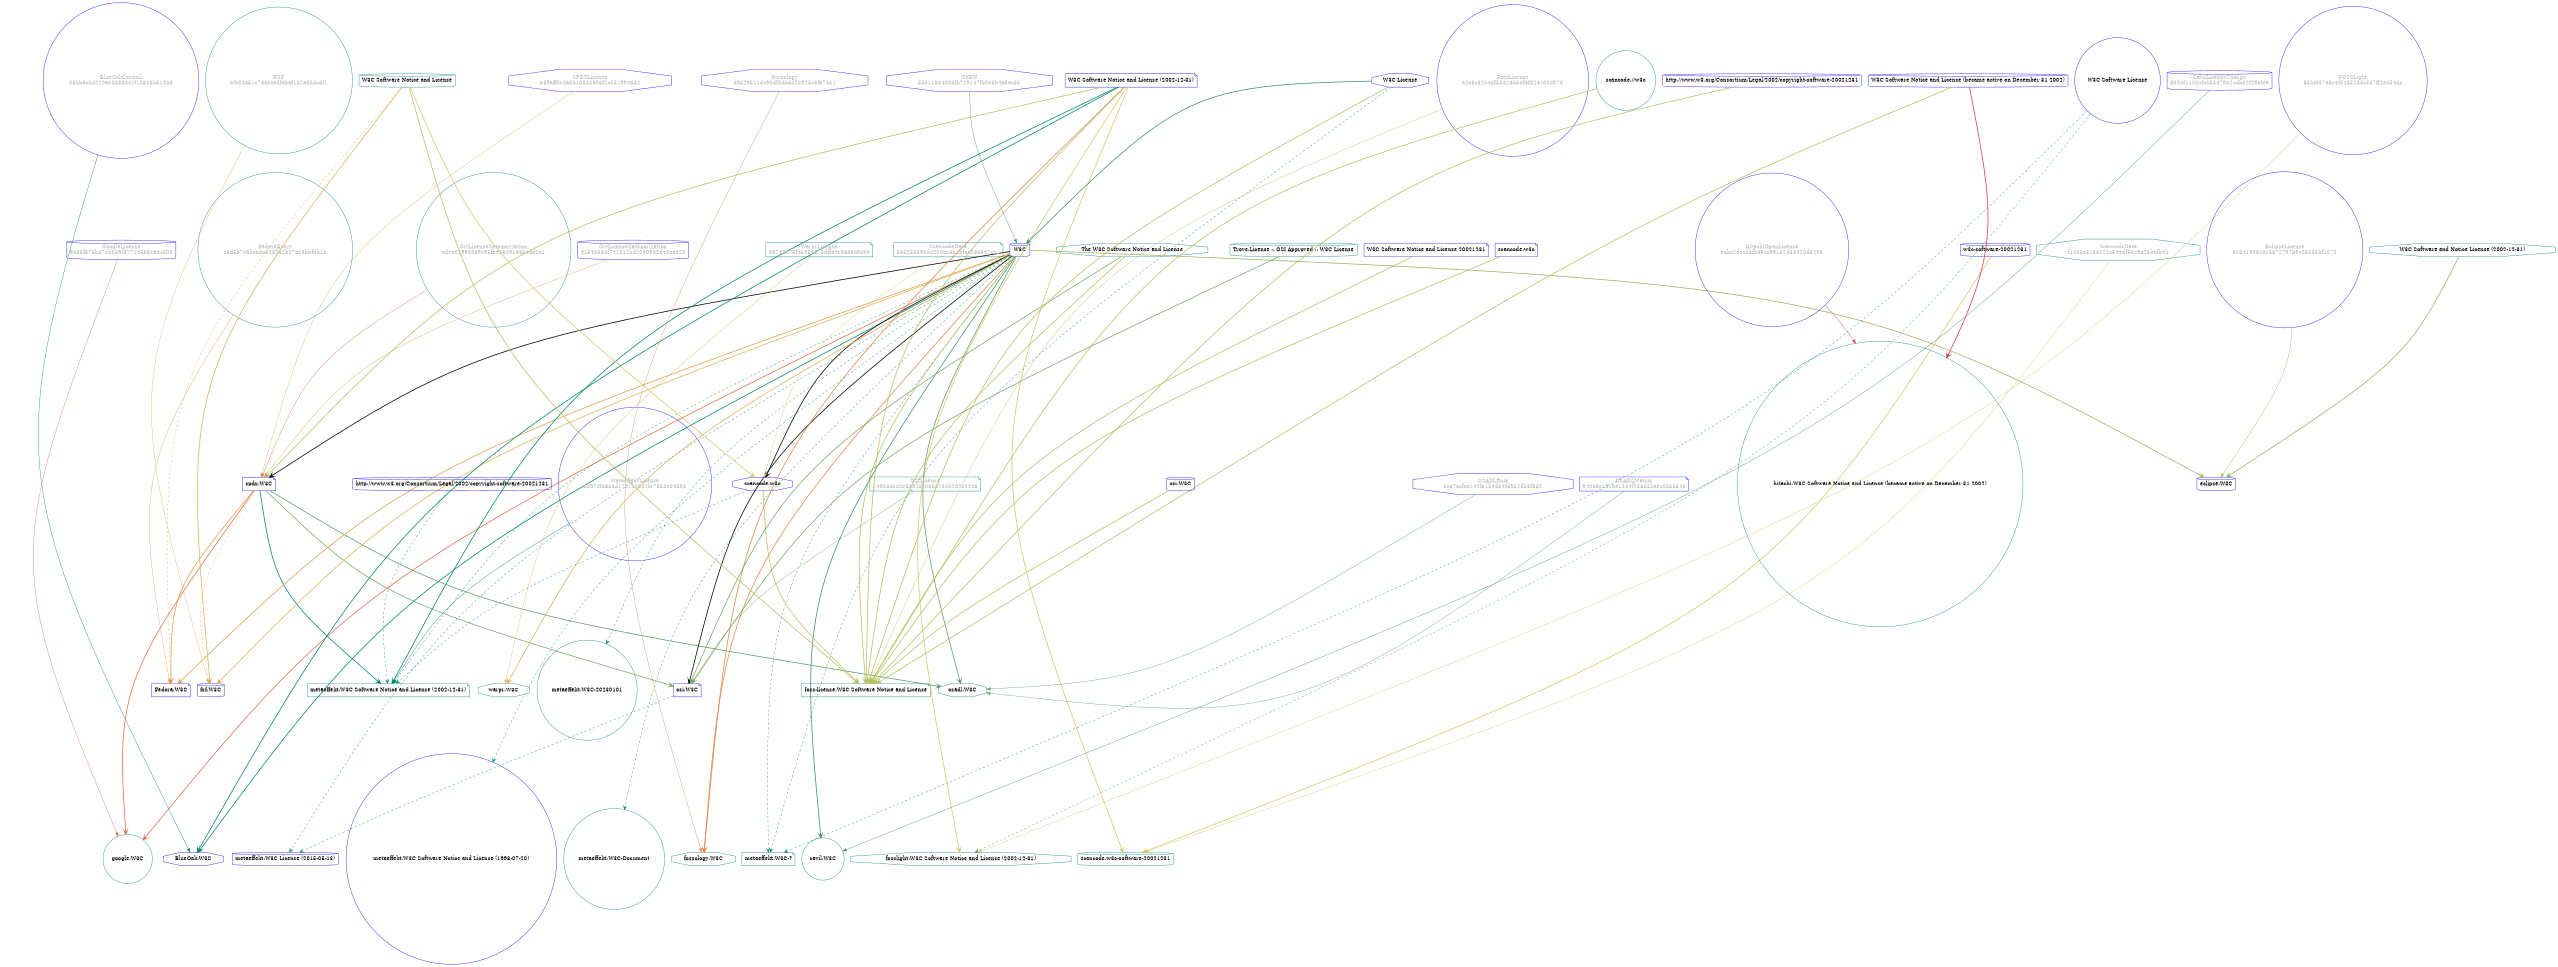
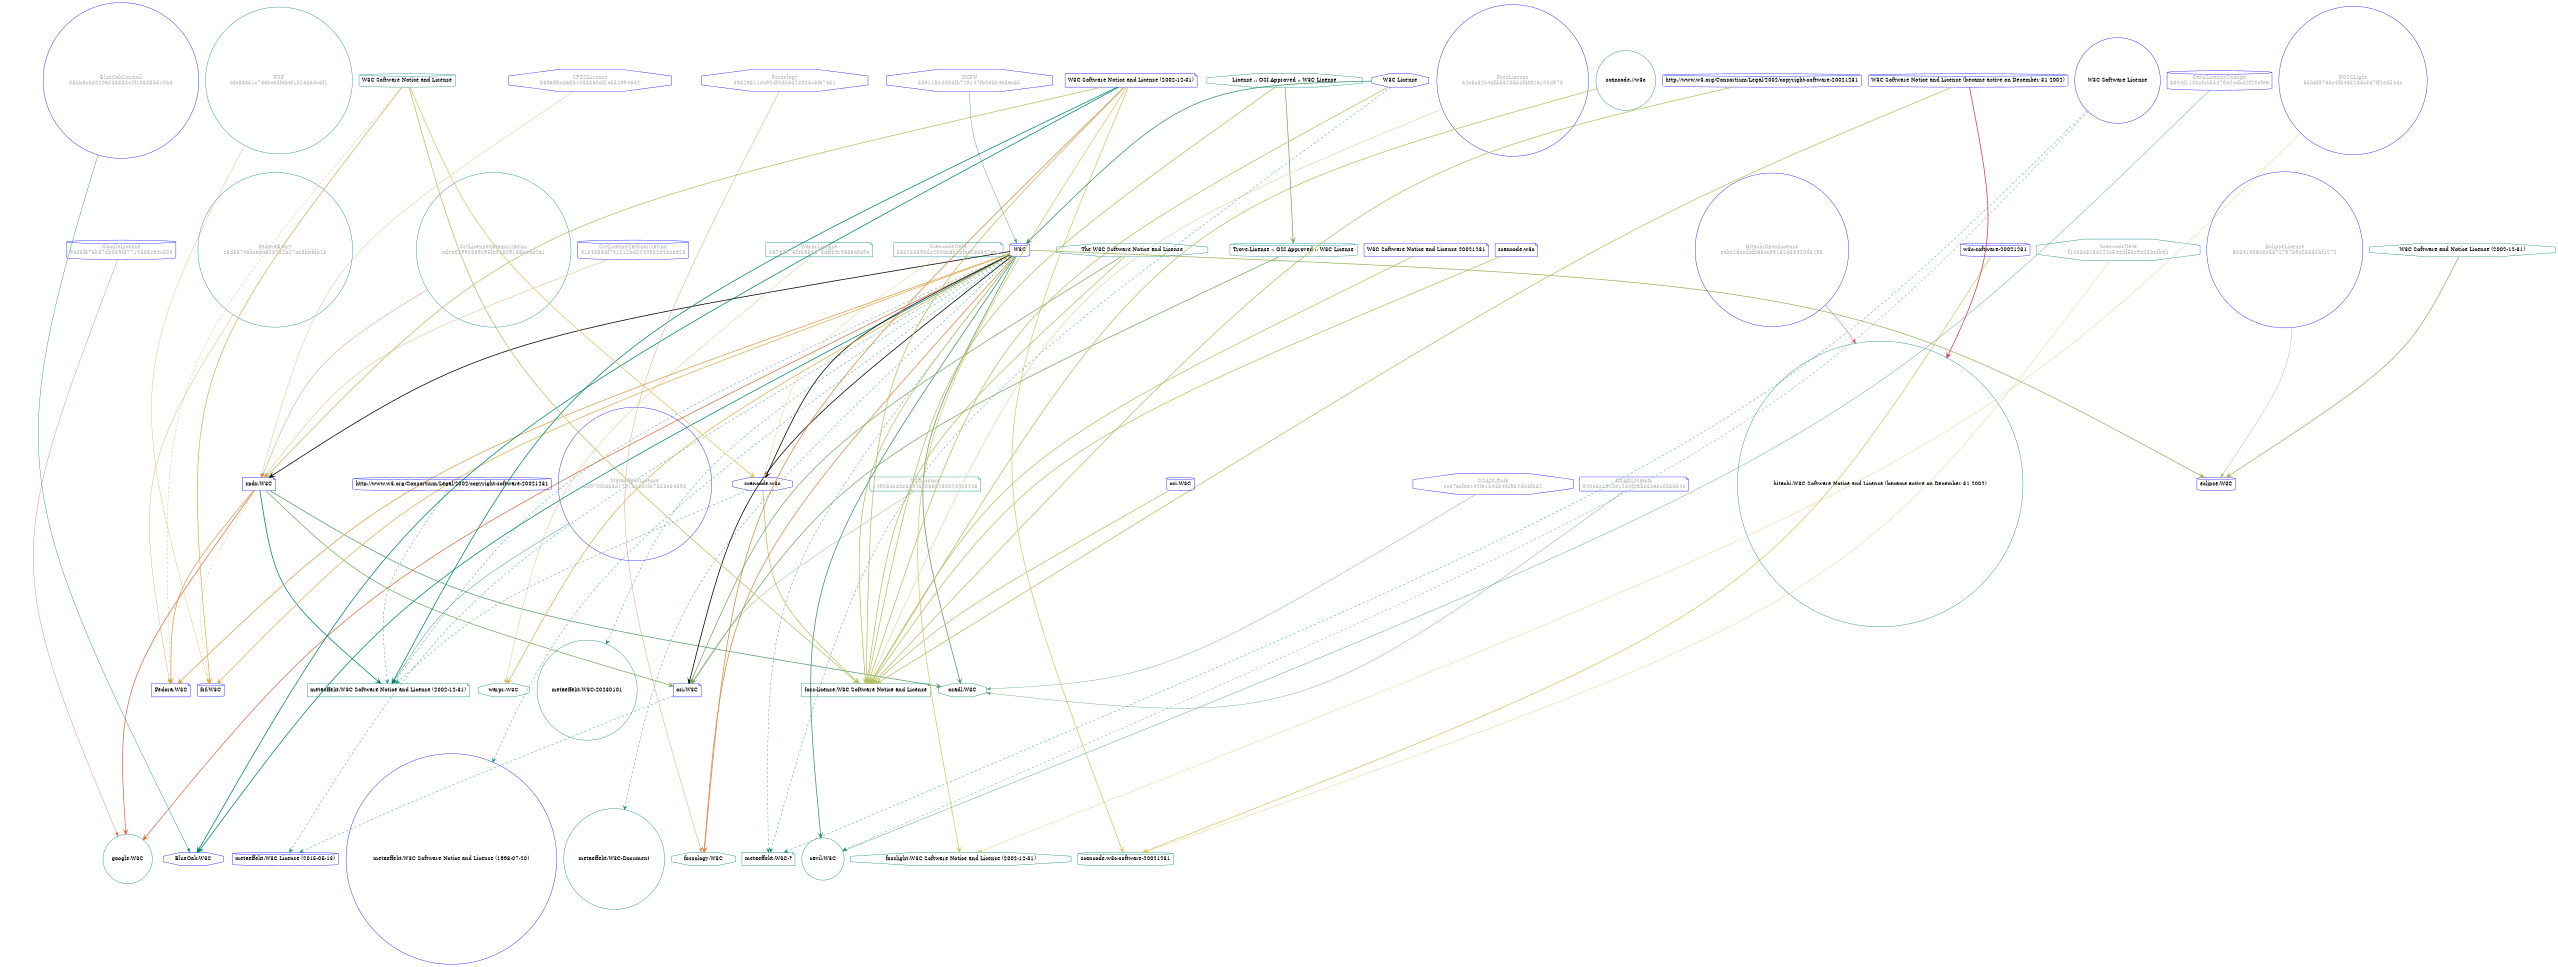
  strict digraph {
    splines=curved
    node [color=blue shape=circle]
    edge [color="#00876c" weight=0.7 arrowhead=vee style=bold]
    n1 [fillcolor="beige;1" fontcolor=gray label="SPDXLicense\n689aff0cda3b10333a0df2c5519946d2" shape=octagon]
    n2 [label="spdx:W3C" shape=note]
    n3 [label="osi:W3C" shape=note]
    n4 [color=teal label="google:W3C"]
    n5 [label="Fedora:W3C" shape=note]
    n6 [color=teal label="osadl:W3C" shape=octagon]
    n7 [label="fsf:W3C" shape=cylinder]
    n8 [color=teal label="metaeffekt:W3C Software Notice and License (2002-12-31)" shape=note]
    n9 [label="metaeffekt:W3C License (2015-05-13)" shape=cylinder]
    n10 [label=W3C shape=cylinder]
    n11 [label="BlueOak:W3C" shape=octagon]
    n12 [label="scancode:w3c" shape=octagon]
    n13 [color=teal label="fossology:W3C" shape=octagon]
    n14 [color=teal label="cavil:W3C"]
    n15 [label="metaeffekt:W3C Software Notice and License (1998-07-20)"]
    n16 [color=teal label="metaeffekt:W3C-20230101"]
    n17 [color=teal label="metaeffekt:W3C-?" shape=note]
    n18 [color=teal label="metaeffekt:W3C-Document"]
    n19 [color=teal label="warpr:W3C" shape=octagon]
    n20 [color=teal label="foss-license:W3C Software Notice and License" shape=note]
    n21 [label="eclipse:W3C" shape=cylinder]
    n22 [color=teal label="fosslight:W3C Software Notice and License (2002-12-31)" shape=octagon]
    n23 [label="W3C Software Notice and License (2002-12-31)" shape=note]
    n24 [color=teal label="scancode:w3c-software-20021231" shape=cylinder]
    n25 [color=teal fillcolor="beige;1" fontcolor=gray label="OSILicense\n14906dee0e65225c06662300202c0246" shape=note]
    n26 [color=teal label="The W3C Software Notice and License" shape=octagon]
    n27 [color=teal label="Trove:License :: OSI Approved :: W3C License" shape=cylinder]
+   n28 [color=teal label="License :: OSI Approved :: W3C License" shape=octagon]
    n29 [fillcolor="beige;1" fontcolor=gray label="GoogleLicense\n9a33f876bd7db059f37714568e84c503" shape=cylinder]
    n30 [color=teal fillcolor="beige;1" fontcolor=gray label="FedoraEntry\ne8d5b7e6bcada628232b27ae6bbfdb1b"]
    n31 [color=teal label="W3C Software Notice and License" shape=cylinder]
    n32 [fillcolor="beige;1" fontcolor=gray label="BlueOakCouncil\n08bb6c6d220a036863c2f10838b510bd"]
    n33 [fillcolor="beige;1" fontcolor=gray label="OSADLRule\neca7acfea142fe1b48b4fd952db8f6d2" shape=octagon]
    n34 [fillcolor="beige;1" fontcolor=gray label="OSADLMatrix\n940a3c1910e1234f235d3baec0b5b54c" shape=note]
    n35 [color=teal fillcolor="beige;1" fontcolor=gray label="FSF\nbfe33a51c78abcedfabaf152a8ddc5f1"]
    n36 [color=teal fillcolor="beige;1" fontcolor=gray label="ScancodeData\nf1e33a8136222c544df55e9a28bafb4b" shape=octagon]
    n37 [label="w3c-software-20021231" shape=cylinder]
    n38 [color=teal fillcolor="beige;1" fontcolor=gray label="ScancodeData\n563253690de200aa6b1bfaa066607ca1" shape=note]
    n39 [fillcolor="beige;1" fontcolor=gray label="Fossology\n6952a611dc90df0db6d23925c6fa7451" shape=octagon]
    n40 [fillcolor="beige;1" fontcolor=gray label="OKFN\n55e1183400dfb729147fb0e6b4a5ac65" shape=octagon]
    n41 [label="W3C License" shape=octagon]
    n42 [color=teal fillcolor="beige;1" fontcolor=gray label="OrtLicenseCategorization\nadea02990039c95fa45809136bedd2a1"]
    n43 [fillcolor="beige;1" fontcolor=gray label="OrtLicenseCategorization\n41543633f741212bd20409b2d43aa426" shape=cylinder]
    n44 [fillcolor="beige;1" fontcolor=gray label="CavilLicenseChange\n8304f1103cfcb53479b2cdbd2f29efea" shape=cylinder]
    n45 [label="W3C Software License"]
    n46 [fillcolor="beige;1" fontcolor=gray label="MetaeffektLicense\nad970fe8a3d1701b23d2fe7853e64593"]
    n47 [label="http://www.w3.org/Consortium/Legal/2002/copyright-software-20021231" shape=cylinder]
    n48 [color=teal fillcolor="beige;1" fontcolor=gray label="WarprLicense\n06748b75f45988073dff34c4668a9c9a" shape=note]
    n49 [fillcolor="beige;1" fontcolor=gray label="FossLicense\na2c8c82b4df53826bbdf6f82a100d973"]
    n50 [label="W3C Software Notice and License (became active on December 31 2002)" shape=cylinder]
    n51 [color=teal label="hitachi:W3C Software Notice and License (became active on December 31 2002)"]
    n52 [color=teal label="scancode://w3c"]
    n53 [label="W3C Software Notice and License 20021231" shape=note]
    n54 [label="http://www.w3.org/Consortium/Legal/2002/copyright-software-20021231" shape=cylinder]
    n55 [label="scancode:w3c" shape=note]
    n56 [label="osi:W3C" shape=cylinder]
    n57 [fillcolor="beige;1" fontcolor=gray label="FOSSLight\n85bdf87a6c4f5485238c5d7ff2ed54dc"]
    n58 [fillcolor="beige;1" fontcolor=gray label="HitachiOpenLicense\neabc2decdbfb65cc99152d63420d3298"]
    n59 [fillcolor="beige;1" fontcolor=gray label="EclipseLicense\n80341906e3e5872797b9c08563bf1270"]
    n60 [color=teal label="W3C Software and Notice License (2002-12-31)" shape=octagon]
    n1 -> n2 [color="#b8bf62" weight=0.5 arrowhead="" style=""]
    n2 -> n3 [color="#78ab63"]
    n2 -> n4 [color="#e06f45"]
    n2 -> n5 [color="#e09d4b"]
    n2 -> n6 [color="#58a066"]
    n2 -> n7 [color="#deb256" style=dashed weight=0.5]
    n2 -> n8
    n3 -> n9 [style=dashed weight=0.5]
    n10 -> n2 [color=""]
    n10 -> n3 [color=""]
    n10 -> n4 [color="#e06f45"]
    n10 -> n5 [color="#e09d4b"]
    n10 -> n6 [color="#58a066"]
    n10 -> n7 [color="#deb256"]
    n10 -> n8 [style=dashed weight=0.5]
    n10 -> n9 [style=dashed weight=0.5]
    n10 -> n11
    n10 -> n12 [color=""]
    n10 -> n13 [color="#e18745"]
    n10 -> n14 [color="#379469"]
    n10 -> n15 [style=dashed weight=0.5]
    n10 -> n16 [style=dashed weight=0.5]
    n10 -> n17 [style=dashed weight=0.5]
    n10 -> n18 [style=dashed weight=0.5]
    n10 -> n19 [color="#deb256"]
    n10 -> n20 [color="#b8bf62"]
    n10 -> n21 [color="#98b561"]
    n12 -> n8 [style=dashed weight=0.5]
    n12 -> n20 [color="#b8bf62"]
    n23 -> n2 [color="#b8bf62"]
    n23 -> n8
    n23 -> n11
    n23 -> n13 [color="#e18745"]
    n23 -> n20 [color="#b8bf62"]
    n23 -> n22 [color="#dac767"]
    n23 -> n24 [color="#dac767"]
    n25 -> n3 [color="#78ab63" weight=0.5 arrowhead="" style=""]
    n26 -> n3 [color="#78ab63"]
    n26 -> n20 [color="#b8bf62"]
    n27 -> n3 [color="#78ab63"]
+   n28 -> n20 [color="#b8bf62"]
+   n28 -> n27 [color="#78ab63"]
    n29 -> n4 [color="#e06f45" weight=0.5 arrowhead="" style=""]
    n30 -> n5 [color="#e09d4b" weight=0.5 arrowhead="" style=""]
    n31 -> n5 [color="#e09d4b" style=dashed weight=0.5]
    n31 -> n7 [color="#deb256"]
    n31 -> n12 [color="#dac767"]
    n31 -> n20 [color="#b8bf62"]
    n32 -> n11 [weight=0.5 arrowhead="" style=""]
    n33 -> n6 [color="#58a066" weight=0.5 arrowhead="" style=""]
    n34 -> n6 [color="#58a066" weight=0.5 arrowhead="" style=""]
    n35 -> n7 [color="#deb256" weight=0.5 arrowhead="" style=""]
    n36 -> n24 [color="#dac767" weight=0.5 arrowhead="" style=""]
    n37 -> n24 [color="#dac767"]
    n38 -> n12 [color="#dac767" weight=0.5 arrowhead="" style=""]
    n39 -> n13 [color="#e18745" weight=0.5 arrowhead="" style=""]
    n40 -> n10 [color="#379469" weight=0.5 arrowhead="" style=""]
    n41 -> n10 [color="#379469"]
    n41 -> n17 [style=dashed weight=0.5]
    n41 -> n20 [color="#b8bf62"]
    n42 -> n2 [color="#e06f45" weight=0.5 arrowhead="" style=""]
    n43 -> n2 [color="#e09d4b" weight=0.5 arrowhead="" style=""]
    n44 -> n14 [color="#379469" weight=0.5 arrowhead="" style=""]
-   n45 -> n22 [color="#379469" style=dashed weight=0.5]
+   n45 -> n14 [color="#379469" style=dashed weight=0.5]
    n45 -> n17 [style=dashed weight=0.5]
    n46 -> n8 [weight=0.5 arrowhead="" style=""]
    n47 -> n8 [style=dashed weight=0.5]
    n48 -> n19 [color="#deb256" weight=0.5 arrowhead="" style=""]
    n49 -> n20 [color="#b8bf62" weight=0.5 arrowhead="" style=""]
    n50 -> n20 [color="#b8bf62"]
    n50 -> n51 [color="#d43d51"]
    n52 -> n20 [color="#b8bf62"]
    n53 -> n20 [color="#b8bf62"]
    n54 -> n20 [color="#b8bf62"]
    n55 -> n20 [color="#b8bf62"]
    n56 -> n20 [color="#b8bf62"]
    n57 -> n22 [color="#dac767" weight=0.5 arrowhead="" style=""]
    n58 -> n51 [color="#d43d51" weight=0.5 arrowhead="" style=""]
    n59 -> n21 [color="#98b561" weight=0.5 arrowhead="" style=""]
    n60 -> n21 [color="#98b561"]
  }
